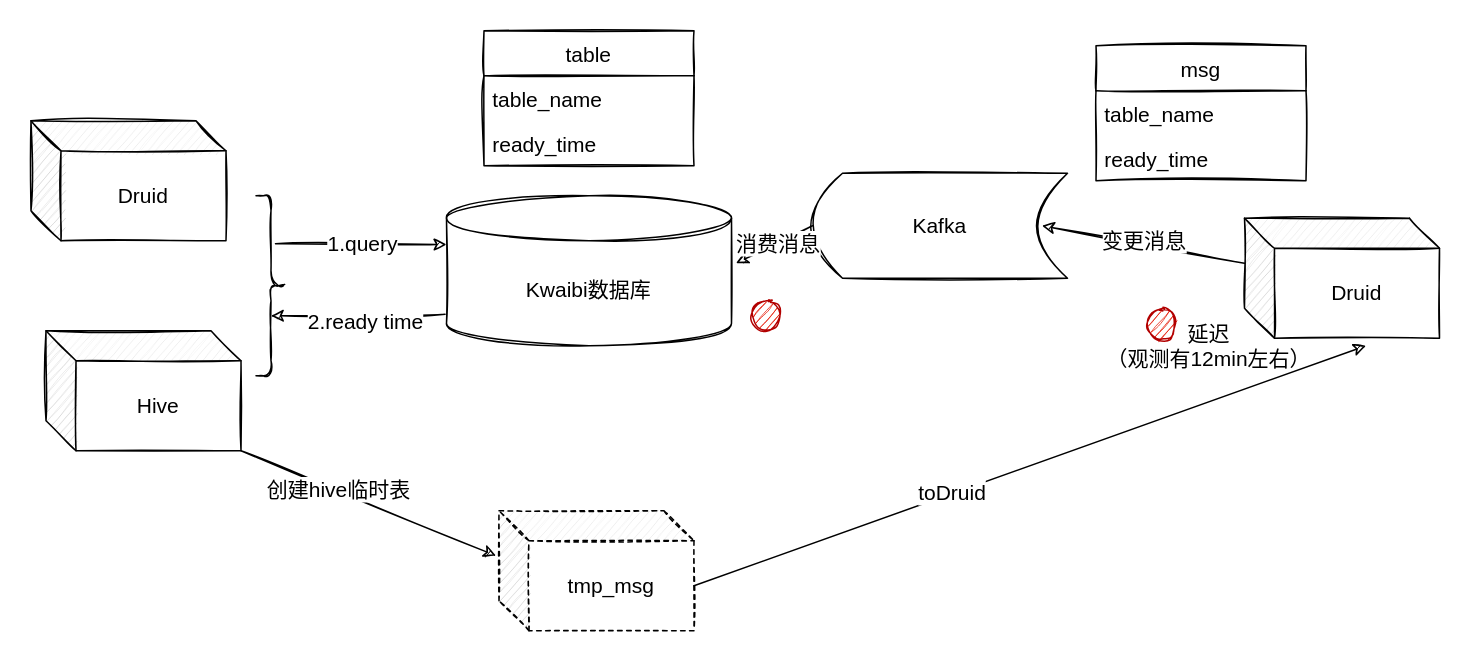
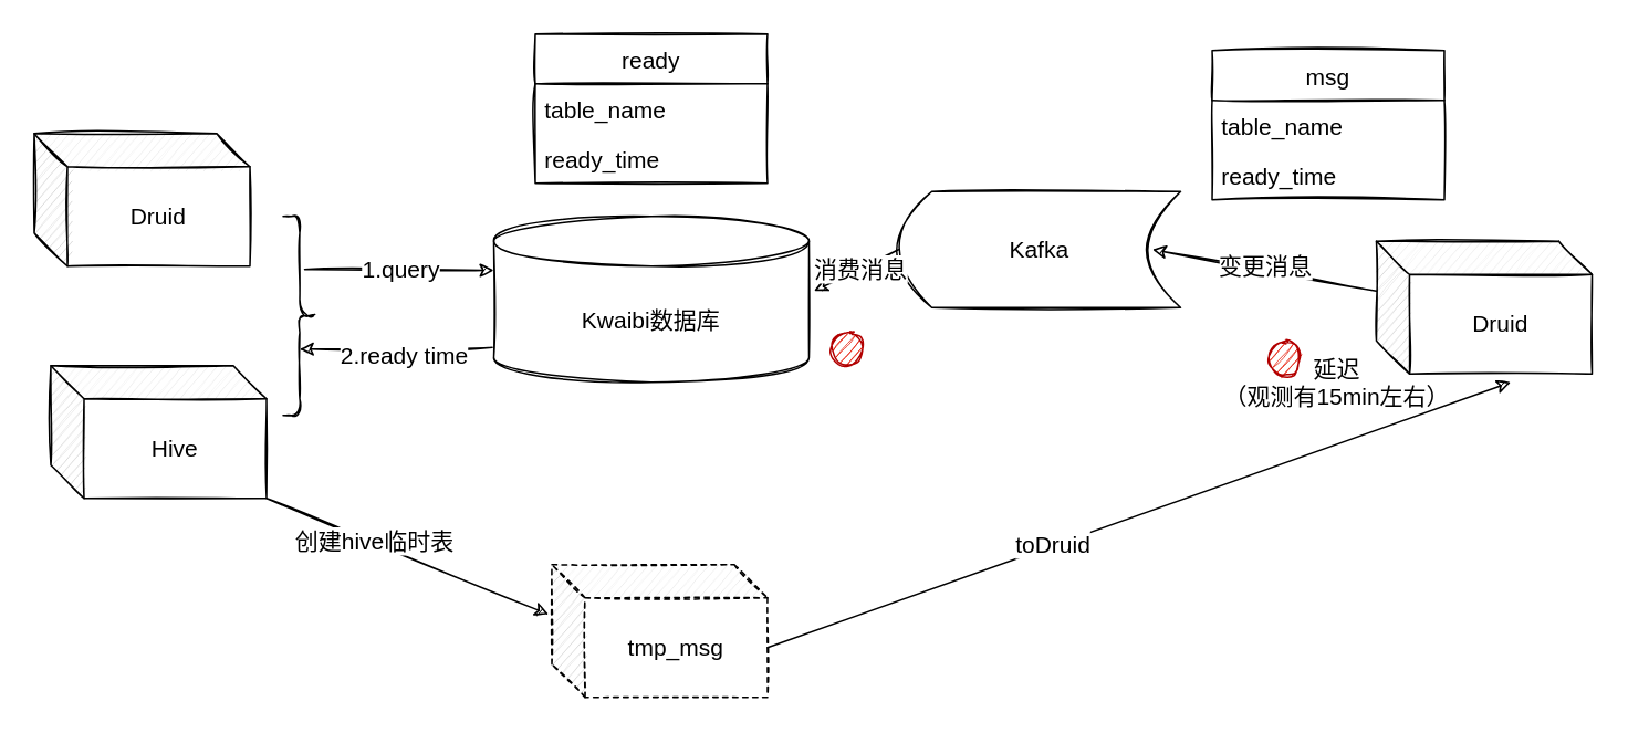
  <mxCell id="0" />
  <mxCell id="1" parent="0" />
  <mxCell id="2" value="&lt;font style=&quot;font-size: 14px&quot;&gt;Druid&lt;/font&gt;" style="shape=cube;whiteSpace=wrap;html=1;boundedLbl=1;backgroundOutline=1;darkOpacity=0.05;darkOpacity2=0.1;sketch=1;" parent="1" vertex="1"><mxGeometry x="20" y="80" width="130" height="80" as="geometry" /></mxCell>
  <mxCell id="3" value="&lt;font style=&quot;font-size: 14px&quot;&gt;Hive&lt;/font&gt;" style="shape=cube;whiteSpace=wrap;html=1;boundedLbl=1;backgroundOutline=1;darkOpacity=0.05;darkOpacity2=0.1;sketch=1;" parent="1" vertex="1"><mxGeometry x="30" y="220" width="130" height="80" as="geometry" /></mxCell>
  <mxCell id="4" value="Kwaibi数据库" style="shape=cylinder3;whiteSpace=wrap;html=1;boundedLbl=1;backgroundOutline=1;size=15;fontSize=14;sketch=1;" parent="1" vertex="1"><mxGeometry x="297" y="130" width="190" height="100" as="geometry" /></mxCell>
- <mxCell id="5" value="table" style="swimlane;fontStyle=0;childLayout=stackLayout;horizontal=1;startSize=30;horizontalStack=0;resizeParent=1;resizeParentMax=0;resizeLast=0;collapsible=1;marginBottom=0;fontSize=14;sketch=1;" parent="1" vertex="1"><mxGeometry x="322" y="20" width="140" height="90" as="geometry" /></mxCell>
+ <mxCell id="5" value="ready" style="swimlane;fontStyle=0;childLayout=stackLayout;horizontal=1;startSize=30;horizontalStack=0;resizeParent=1;resizeParentMax=0;resizeLast=0;collapsible=1;marginBottom=0;fontSize=14;sketch=1;" parent="1" vertex="1"><mxGeometry x="322" y="20" width="140" height="90" as="geometry" /></mxCell>
  <mxCell id="6" value="table_name" style="text;strokeColor=none;fillColor=none;align=left;verticalAlign=middle;spacingLeft=4;spacingRight=4;overflow=hidden;points=[[0,0.5],[1,0.5]];portConstraint=eastwest;rotatable=0;fontSize=14;sketch=1;" parent="5" vertex="1"><mxGeometry y="30" width="140" height="30" as="geometry" /></mxCell>
  <mxCell id="7" value="ready_time" style="text;strokeColor=none;fillColor=none;align=left;verticalAlign=middle;spacingLeft=4;spacingRight=4;overflow=hidden;points=[[0,0.5],[1,0.5]];portConstraint=eastwest;rotatable=0;fontSize=14;sketch=1;" parent="5" vertex="1"><mxGeometry y="60" width="140" height="30" as="geometry" /></mxCell>
  <mxCell id="8" value="" style="shape=curlyBracket;whiteSpace=wrap;html=1;rounded=1;flipH=1;fontSize=14;sketch=1;" parent="1" vertex="1"><mxGeometry x="170" y="130" width="20" height="120" as="geometry" /></mxCell>
  <mxCell id="9" value="" style="endArrow=classic;html=1;rounded=0;fontSize=14;exitX=0.35;exitY=0.267;exitDx=0;exitDy=0;exitPerimeter=0;entryX=0;entryY=0;entryDx=0;entryDy=32.5;entryPerimeter=0;sketch=1;" parent="1" source="8" target="4" edge="1"><mxGeometry width="50" height="50" relative="1" as="geometry"><mxPoint x="330" y="300" as="sourcePoint" /><mxPoint x="380" y="250" as="targetPoint" /></mxGeometry></mxCell>
  <mxCell id="10" value="1.query" style="edgeLabel;html=1;align=center;verticalAlign=middle;resizable=0;points=[];fontSize=14;sketch=1;" parent="9" vertex="1" connectable="0"><mxGeometry x="-0.0" y="1" relative="1" as="geometry"><mxPoint as="offset" /></mxGeometry></mxCell>
  <mxCell id="11" value="" style="endArrow=classic;html=1;rounded=0;fontSize=14;exitX=-0.005;exitY=0.79;exitDx=0;exitDy=0;exitPerimeter=0;entryX=0.5;entryY=0.667;entryDx=0;entryDy=0;entryPerimeter=0;sketch=1;" parent="1" source="4" target="8" edge="1"><mxGeometry width="50" height="50" relative="1" as="geometry"><mxPoint x="330" y="220" as="sourcePoint" /><mxPoint x="380" y="170" as="targetPoint" /></mxGeometry></mxCell>
  <mxCell id="12" value="2.ready time" style="edgeLabel;html=1;align=center;verticalAlign=middle;resizable=0;points=[];fontSize=14;sketch=1;" parent="11" vertex="1" connectable="0"><mxGeometry x="-0.068" y="4" relative="1" as="geometry"><mxPoint as="offset" /></mxGeometry></mxCell>
  <mxCell id="13" value="&lt;font style=&quot;font-size: 14px&quot;&gt;Druid&lt;/font&gt;" style="shape=cube;whiteSpace=wrap;html=1;boundedLbl=1;backgroundOutline=1;darkOpacity=0.05;darkOpacity2=0.1;sketch=1;" parent="1" vertex="1"><mxGeometry x="829" y="145" width="130" height="80" as="geometry" /></mxCell>
  <mxCell id="14" value="Kafka" style="shape=dataStorage;whiteSpace=wrap;html=1;fixedSize=1;fontSize=14;sketch=1;" parent="1" vertex="1"><mxGeometry x="541" y="115" width="170" height="70" as="geometry" /></mxCell>
  <mxCell id="15" value="" style="endArrow=classic;html=1;rounded=0;fontSize=14;exitX=0;exitY=0;exitDx=0;exitDy=30;exitPerimeter=0;entryX=0.9;entryY=0.5;entryDx=0;entryDy=0;entryPerimeter=0;sketch=1;" parent="1" source="13" target="14" edge="1"><mxGeometry width="50" height="50" relative="1" as="geometry"><mxPoint x="390" y="220" as="sourcePoint" /><mxPoint x="690" y="170" as="targetPoint" /></mxGeometry></mxCell>
  <mxCell id="16" value="变更消息" style="edgeLabel;html=1;align=center;verticalAlign=middle;resizable=0;points=[];fontSize=14;sketch=1;" parent="15" vertex="1" connectable="0"><mxGeometry y="-3" relative="1" as="geometry"><mxPoint as="offset" /></mxGeometry></mxCell>
  <mxCell id="17" value="" style="endArrow=classic;html=1;rounded=0;fontSize=14;exitX=0;exitY=0.5;exitDx=0;exitDy=0;sketch=1;" parent="1" source="14" edge="1"><mxGeometry width="50" height="50" relative="1" as="geometry"><mxPoint x="390" y="220" as="sourcePoint" /><mxPoint x="490" y="175" as="targetPoint" /></mxGeometry></mxCell>
  <mxCell id="18" value="消费消息" style="edgeLabel;html=1;align=center;verticalAlign=middle;resizable=0;points=[];fontSize=14;sketch=1;" parent="17" vertex="1" connectable="0"><mxGeometry x="-0.093" relative="1" as="geometry"><mxPoint as="offset" /></mxGeometry></mxCell>
  <mxCell id="19" value="msg" style="swimlane;fontStyle=0;childLayout=stackLayout;horizontal=1;startSize=30;horizontalStack=0;resizeParent=1;resizeParentMax=0;resizeLast=0;collapsible=1;marginBottom=0;fontSize=14;sketch=1;" parent="1" vertex="1"><mxGeometry x="730" y="30" width="140" height="90" as="geometry" /></mxCell>
  <mxCell id="20" value="table_name" style="text;strokeColor=none;fillColor=none;align=left;verticalAlign=middle;spacingLeft=4;spacingRight=4;overflow=hidden;points=[[0,0.5],[1,0.5]];portConstraint=eastwest;rotatable=0;fontSize=14;sketch=1;" parent="19" vertex="1"><mxGeometry y="30" width="140" height="30" as="geometry" /></mxCell>
  <mxCell id="21" value="ready_time" style="text;strokeColor=none;fillColor=none;align=left;verticalAlign=middle;spacingLeft=4;spacingRight=4;overflow=hidden;points=[[0,0.5],[1,0.5]];portConstraint=eastwest;rotatable=0;fontSize=14;sketch=1;" parent="19" vertex="1"><mxGeometry y="60" width="140" height="30" as="geometry" /></mxCell>
  <mxCell id="22" value="" style="ellipse;whiteSpace=wrap;html=1;aspect=fixed;fontSize=14;fillColor=#e51400;fontColor=#ffffff;strokeColor=#B20000;sketch=1;" parent="1" vertex="1"><mxGeometry x="500" y="200" width="20" height="20" as="geometry" /></mxCell>
  <mxCell id="23" value="" style="ellipse;whiteSpace=wrap;html=1;aspect=fixed;fontSize=14;fillColor=#e51400;fontColor=#ffffff;strokeColor=#B20000;sketch=1;" parent="1" vertex="1"><mxGeometry x="764" y="206" width="20" height="20" as="geometry" /></mxCell>
- <mxCell id="24" value="延迟&lt;br&gt;（观测有12min左右）" style="text;html=1;align=center;verticalAlign=middle;resizable=0;points=[];autosize=1;strokeColor=none;fillColor=none;fontSize=14;sketch=1;" parent="1" vertex="1"><mxGeometry x="730" y="210" width="150" height="40" as="geometry" /></mxCell>
+ <mxCell id="24" value="延迟&lt;br&gt;（观测有15min左右）" style="text;html=1;align=center;verticalAlign=middle;resizable=0;points=[];autosize=1;strokeColor=none;fillColor=none;fontSize=14;sketch=1;" parent="1" vertex="1"><mxGeometry x="730" y="210" width="150" height="40" as="geometry" /></mxCell>
  <mxCell id="25" value="&lt;span style=&quot;font-size: 14px&quot;&gt;tmp_msg&lt;br&gt;&lt;/span&gt;" style="shape=cube;whiteSpace=wrap;html=1;boundedLbl=1;backgroundOutline=1;darkOpacity=0.05;darkOpacity2=0.1;dashed=1;sketch=1;" parent="1" vertex="1"><mxGeometry x="332" y="340" width="130" height="80" as="geometry" /></mxCell>
  <mxCell id="26" value="" style="endArrow=classic;html=1;rounded=0;fontSize=14;exitX=0;exitY=0;exitDx=130;exitDy=50;exitPerimeter=0;sketch=1;" parent="1" source="25" edge="1"><mxGeometry width="50" height="50" relative="1" as="geometry"><mxPoint x="390" y="210" as="sourcePoint" /><mxPoint x="910" y="230" as="targetPoint" /></mxGeometry></mxCell>
  <mxCell id="27" value="toDruid" style="edgeLabel;html=1;align=center;verticalAlign=middle;resizable=0;points=[];fontSize=14;sketch=1;" parent="26" vertex="1" connectable="0"><mxGeometry x="-0.235" y="1" relative="1" as="geometry"><mxPoint as="offset" /></mxGeometry></mxCell>
  <mxCell id="28" value="" style="endArrow=classic;html=1;rounded=0;fontSize=14;exitX=1;exitY=1;exitDx=0;exitDy=0;exitPerimeter=0;sketch=1;" parent="1" source="3" edge="1"><mxGeometry width="50" height="50" relative="1" as="geometry"><mxPoint x="390" y="210" as="sourcePoint" /><mxPoint x="330" y="370" as="targetPoint" /></mxGeometry></mxCell>
  <mxCell id="29" value="创建hive临时表" style="edgeLabel;html=1;align=center;verticalAlign=middle;resizable=0;points=[];fontSize=14;sketch=1;" parent="28" vertex="1" connectable="0"><mxGeometry x="-0.249" y="1" relative="1" as="geometry"><mxPoint as="offset" /></mxGeometry></mxCell>
